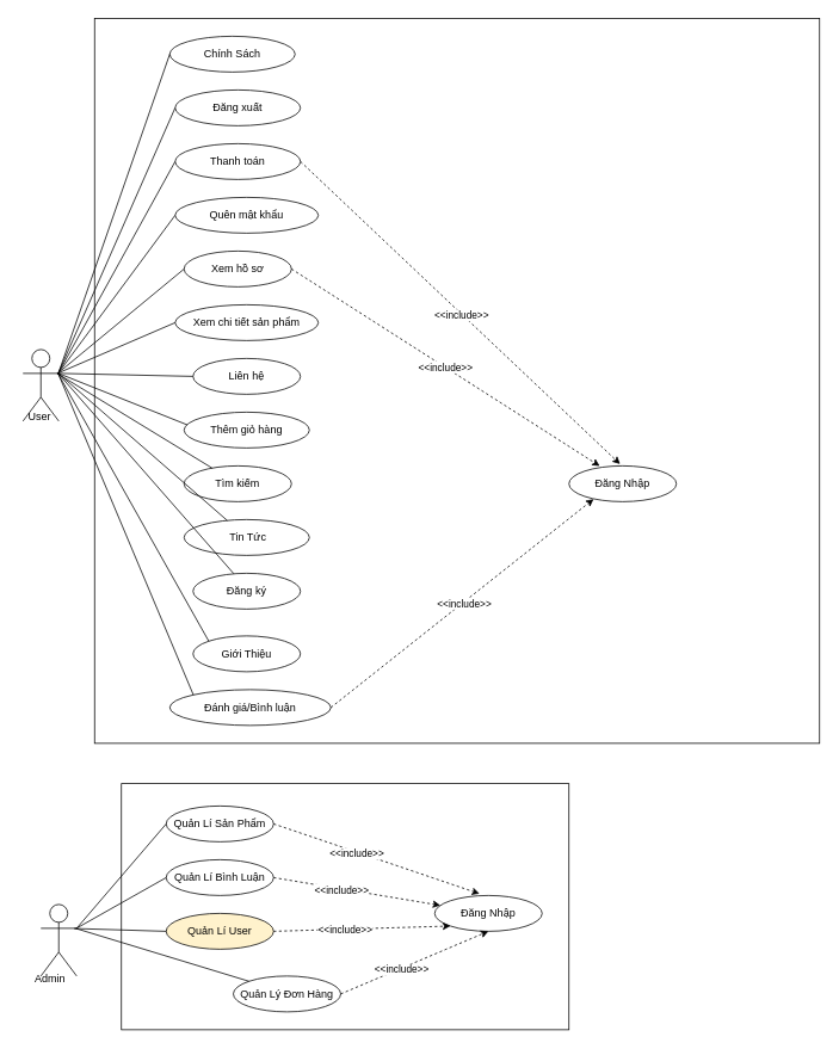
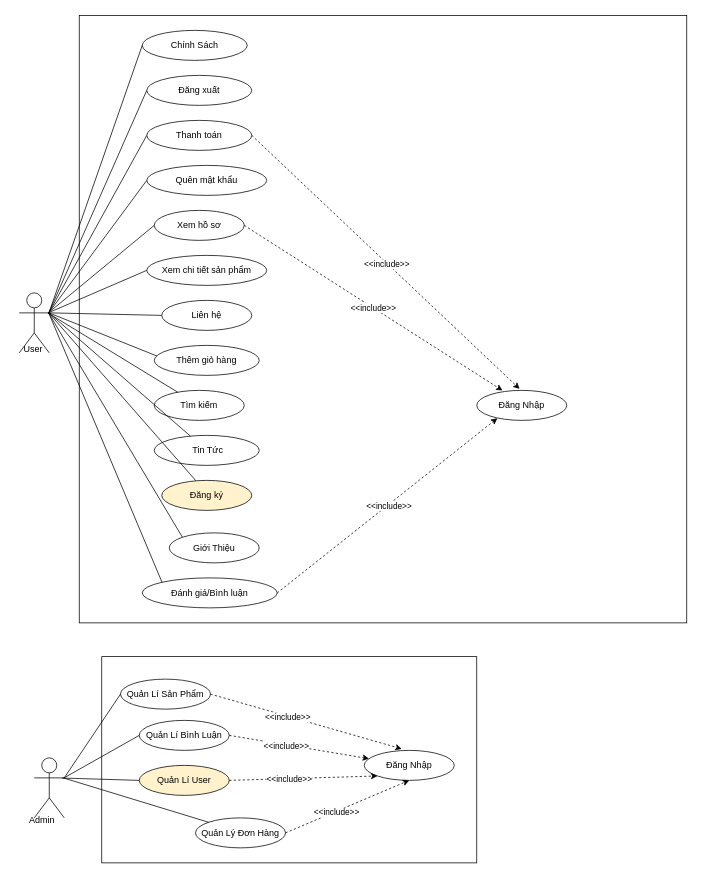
  <mxCell id="0" />
  <mxCell id="1" parent="0" />
  <mxCell id="2" value="" style="rounded=0;whiteSpace=wrap;html=1;" parent="1" vertex="1"><mxGeometry x="135" y="875" width="500" height="275" as="geometry" /></mxCell>
  <mxCell id="3" value="" style="whiteSpace=wrap;html=1;aspect=fixed;" parent="1" vertex="1"><mxGeometry x="105" y="20" width="810" height="810" as="geometry" /></mxCell>
  <mxCell id="4" value="" style="shape=umlActor;" parent="1" vertex="1"><mxGeometry x="25" y="390" width="40" height="80" as="geometry" /></mxCell>
  <mxCell id="5" value="Xem hồ sơ" style="ellipse;whiteSpace=wrap;" parent="1" vertex="1"><mxGeometry x="205" y="280" width="120" height="40" as="geometry" /></mxCell>
  <mxCell id="6" value="Xem chi tiết sản phẩm" style="ellipse;whiteSpace=wrap;" parent="1" vertex="1"><mxGeometry x="195" y="340" width="160" height="40" as="geometry" /></mxCell>
  <mxCell id="7" value="Liên hệ" style="ellipse;whiteSpace=wrap;" parent="1" vertex="1"><mxGeometry x="215" y="400" width="120" height="40" as="geometry" /></mxCell>
  <mxCell id="8" value="Thêm giỏ hàng" style="ellipse;whiteSpace=wrap;" parent="1" vertex="1"><mxGeometry x="205" y="460" width="140" height="40" as="geometry" /></mxCell>
  <mxCell id="9" value="Tìm kiếm" style="ellipse;whiteSpace=wrap;" parent="1" vertex="1"><mxGeometry x="205" y="520" width="120" height="40" as="geometry" /></mxCell>
  <mxCell id="10" value=" Tin Tức" style="ellipse;whiteSpace=wrap;" parent="1" vertex="1"><mxGeometry x="205" y="580" width="140" height="40" as="geometry" /></mxCell>
- <mxCell id="11" value="Đăng ký" style="ellipse;whiteSpace=wrap;" parent="1" vertex="1"><mxGeometry x="215" y="640" width="120" height="40" as="geometry" /></mxCell>
+ <mxCell id="11" value="Đăng ký" style="ellipse;whiteSpace=wrap;fillColor=#fff2cc;" parent="1" vertex="1"><mxGeometry x="215" y="640" width="120" height="40" as="geometry" /></mxCell>
  <mxCell id="12" value="Quên mật khẩu" style="ellipse;whiteSpace=wrap;" parent="1" vertex="1"><mxGeometry x="195" y="220" width="160" height="40" as="geometry" /></mxCell>
  <mxCell id="13" value="Đánh giá/Bình luận" style="ellipse;whiteSpace=wrap;" parent="1" vertex="1"><mxGeometry x="189" y="770" width="180" height="40" as="geometry" /></mxCell>
  <mxCell id="14" value="Thanh toán" style="ellipse;whiteSpace=wrap;" parent="1" vertex="1"><mxGeometry x="195" y="160" width="140" height="40" as="geometry" /></mxCell>
  <mxCell id="15" value="Đăng xuất" style="ellipse;whiteSpace=wrap;" parent="1" vertex="1"><mxGeometry x="195" y="100" width="140" height="40" as="geometry" /></mxCell>
  <mxCell id="16" value="Đăng Nhập" style="ellipse;whiteSpace=wrap;" parent="1" vertex="1"><mxGeometry x="635" y="520" width="120" height="40" as="geometry" /></mxCell>
  <mxCell id="17" value="&amp;lt;&amp;lt;include&amp;gt;&amp;gt;" style="endArrow=classic;dashed=1;html=1;rounded=0;entryX=0.286;entryY=0.004;entryDx=0;entryDy=0;exitX=1;exitY=0.5;exitDx=0;exitDy=0;entryPerimeter=0;endFill=1;" parent="1" source="5" target="16" edge="1"><mxGeometry x="-0.0" width="50" height="50" relative="1" as="geometry"><mxPoint x="355" y="510" as="sourcePoint" /><mxPoint x="405" y="460" as="targetPoint" /><mxPoint as="offset" /></mxGeometry></mxCell>
  <mxCell id="18" value="" style="endArrow=classic;dashed=1;html=1;rounded=0;exitX=1;exitY=0.5;exitDx=0;exitDy=0;entryX=0.229;entryY=0.928;entryDx=0;entryDy=0;entryPerimeter=0;endFill=1;" parent="1" source="13" target="16" edge="1"><mxGeometry width="50" height="50" relative="1" as="geometry"><mxPoint x="345" y="650" as="sourcePoint" /><mxPoint x="395" y="600" as="targetPoint" /></mxGeometry></mxCell>
  <mxCell id="19" value="&amp;lt;&amp;lt;include&amp;gt;&amp;gt;" style="edgeLabel;html=1;align=center;verticalAlign=middle;resizable=0;points=[];" parent="18" vertex="1" connectable="0"><mxGeometry x="0.01" y="-1" relative="1" as="geometry"><mxPoint as="offset" /></mxGeometry></mxCell>
  <mxCell id="20" value="" style="endArrow=none;html=1;rounded=0;entryX=0;entryY=0.5;entryDx=0;entryDy=0;exitX=0.97;exitY=0.332;exitDx=0;exitDy=0;exitPerimeter=0;" parent="1" target="6" edge="1" source="4"><mxGeometry width="50" height="50" relative="1" as="geometry"><mxPoint x="65" y="420" as="sourcePoint" /><mxPoint x="395" y="500" as="targetPoint" /></mxGeometry></mxCell>
  <mxCell id="21" value="" style="endArrow=none;html=1;rounded=0;entryX=0;entryY=0.5;entryDx=0;entryDy=0;exitX=0.969;exitY=0.333;exitDx=0;exitDy=0;exitPerimeter=0;" parent="1" target="5" edge="1" source="4"><mxGeometry width="50" height="50" relative="1" as="geometry"><mxPoint x="65" y="420" as="sourcePoint" /><mxPoint x="395" y="500" as="targetPoint" /></mxGeometry></mxCell>
  <mxCell id="22" value="" style="endArrow=none;html=1;rounded=0;entryX=0;entryY=0.5;entryDx=0;entryDy=0;exitX=0.982;exitY=0.333;exitDx=0;exitDy=0;exitPerimeter=0;" parent="1" target="7" edge="1" source="4"><mxGeometry width="50" height="50" relative="1" as="geometry"><mxPoint x="65" y="420" as="sourcePoint" /><mxPoint x="395" y="450" as="targetPoint" /></mxGeometry></mxCell>
  <mxCell id="23" value="" style="endArrow=none;html=1;rounded=0;entryX=0.026;entryY=0.355;entryDx=0;entryDy=0;entryPerimeter=0;exitX=0.98;exitY=0.331;exitDx=0;exitDy=0;exitPerimeter=0;" parent="1" target="8" edge="1" source="4"><mxGeometry width="50" height="50" relative="1" as="geometry"><mxPoint x="65" y="420" as="sourcePoint" /><mxPoint x="395" y="450" as="targetPoint" /></mxGeometry></mxCell>
  <mxCell id="24" value="" style="endArrow=none;html=1;rounded=0;exitX=0.952;exitY=0.333;exitDx=0;exitDy=0;exitPerimeter=0;" parent="1" target="9" edge="1" source="4"><mxGeometry width="50" height="50" relative="1" as="geometry"><mxPoint x="65" y="420" as="sourcePoint" /><mxPoint x="175" y="470" as="targetPoint" /></mxGeometry></mxCell>
  <mxCell id="25" value="" style="endArrow=none;html=1;rounded=0;entryX=0.982;entryY=0.33;entryDx=0;entryDy=0;entryPerimeter=0;" parent="1" source="10" edge="1" target="4"><mxGeometry width="50" height="50" relative="1" as="geometry"><mxPoint x="135" y="540" as="sourcePoint" /><mxPoint x="65" y="420" as="targetPoint" /></mxGeometry></mxCell>
  <mxCell id="26" value="" style="endArrow=none;html=1;rounded=0;exitX=0.379;exitY=0.011;exitDx=0;exitDy=0;exitPerimeter=0;entryX=0.983;entryY=0.333;entryDx=0;entryDy=0;entryPerimeter=0;" parent="1" source="11" edge="1" target="4"><mxGeometry width="50" height="50" relative="1" as="geometry"><mxPoint x="205" y="580" as="sourcePoint" /><mxPoint x="65" y="420" as="targetPoint" /></mxGeometry></mxCell>
  <mxCell id="27" value="" style="endArrow=none;html=1;rounded=0;entryX=0;entryY=0.5;entryDx=0;entryDy=0;exitX=0.985;exitY=0.331;exitDx=0;exitDy=0;exitPerimeter=0;" parent="1" target="12" edge="1" source="4"><mxGeometry width="50" height="50" relative="1" as="geometry"><mxPoint x="65" y="420" as="sourcePoint" /><mxPoint x="225" y="330" as="targetPoint" /></mxGeometry></mxCell>
  <mxCell id="28" value="" style="endArrow=none;html=1;rounded=0;entryX=0;entryY=0.5;entryDx=0;entryDy=0;exitX=0.983;exitY=0.334;exitDx=0;exitDy=0;exitPerimeter=0;" parent="1" target="14" edge="1" source="4"><mxGeometry width="50" height="50" relative="1" as="geometry"><mxPoint x="65" y="420" as="sourcePoint" /><mxPoint x="335" y="390" as="targetPoint" /></mxGeometry></mxCell>
  <mxCell id="29" value="" style="endArrow=none;html=1;rounded=0;entryX=0;entryY=0.5;entryDx=0;entryDy=0;exitX=0.987;exitY=0.329;exitDx=0;exitDy=0;exitPerimeter=0;" parent="1" target="15" edge="1" source="4"><mxGeometry width="50" height="50" relative="1" as="geometry"><mxPoint x="65" y="420" as="sourcePoint" /><mxPoint x="135" y="230" as="targetPoint" /></mxGeometry></mxCell>
  <mxCell id="30" value="" style="endArrow=none;html=1;rounded=0;exitX=0;exitY=0;exitDx=0;exitDy=0;entryX=0.982;entryY=0.333;entryDx=0;entryDy=0;entryPerimeter=0;" parent="1" source="13" edge="1" target="4"><mxGeometry width="50" height="50" relative="1" as="geometry"><mxPoint x="85" y="700" as="sourcePoint" /><mxPoint x="65" y="420" as="targetPoint" /></mxGeometry></mxCell>
  <mxCell id="31" value="" style="endArrow=classic;html=1;rounded=0;exitX=1;exitY=0.5;exitDx=0;exitDy=0;entryX=0.476;entryY=-0.049;entryDx=0;entryDy=0;entryPerimeter=0;dashed=1;endFill=1;" parent="1" source="14" target="16" edge="1"><mxGeometry width="50" height="50" relative="1" as="geometry"><mxPoint x="585" y="453" as="sourcePoint" /><mxPoint x="892" y="290" as="targetPoint" /></mxGeometry></mxCell>
  <mxCell id="32" value="&amp;lt;&amp;lt;include&amp;gt;&amp;gt;" style="edgeLabel;html=1;align=center;verticalAlign=middle;resizable=0;points=[];" parent="31" vertex="1" connectable="0"><mxGeometry x="0.01" y="-1" relative="1" as="geometry"><mxPoint as="offset" /></mxGeometry></mxCell>
  <mxCell id="33" value="" style="shape=umlActor;" parent="1" vertex="1"><mxGeometry x="45" y="1010" width="40" height="80" as="geometry" /></mxCell>
- <mxCell id="34" value="Quản Lí Sản Phẩm" style="ellipse;whiteSpace=wrap;" parent="1" vertex="1"><mxGeometry x="185" y="900" width="120" height="40" as="geometry" /></mxCell>
+ <mxCell id="34" value="Quản Lí Sản Phẩm" style="ellipse;whiteSpace=wrap;" parent="1" vertex="1"><mxGeometry x="160" y="905" width="120" height="40" as="geometry" /></mxCell>
  <mxCell id="35" value="Quản Lí Bình Luận" style="ellipse;whiteSpace=wrap;" parent="1" vertex="1"><mxGeometry x="185" y="960" width="120" height="40" as="geometry" /></mxCell>
  <mxCell id="36" value="Quản Lí User" style="ellipse;whiteSpace=wrap;fillColor=#fff2cc;" parent="1" vertex="1"><mxGeometry x="185" y="1020" width="120" height="40" as="geometry" /></mxCell>
  <mxCell id="37" value="Quản Lý Đơn Hàng" style="ellipse;whiteSpace=wrap;" parent="1" vertex="1"><mxGeometry x="260" y="1090" width="120" height="40" as="geometry" /></mxCell>
  <mxCell id="38" value="" style="endArrow=none;html=1;rounded=0;exitX=0;exitY=0;exitDx=0;exitDy=0;entryX=0.968;entryY=0.334;entryDx=0;entryDy=0;entryPerimeter=0;" parent="1" source="37" edge="1" target="33"><mxGeometry width="50" height="50" relative="1" as="geometry"><mxPoint x="281" y="1276" as="sourcePoint" /><mxPoint x="85" y="1040" as="targetPoint" /></mxGeometry></mxCell>
  <mxCell id="39" value="" style="endArrow=none;html=1;rounded=0;exitX=0;exitY=0.5;exitDx=0;exitDy=0;entryX=0.924;entryY=0.336;entryDx=0;entryDy=0;entryPerimeter=0;" parent="1" source="36" edge="1" target="33"><mxGeometry width="50" height="50" relative="1" as="geometry"><mxPoint x="311" y="1266" as="sourcePoint" /><mxPoint x="85" y="1040" as="targetPoint" /></mxGeometry></mxCell>
  <mxCell id="40" value="" style="endArrow=none;html=1;rounded=0;exitX=0;exitY=0.5;exitDx=0;exitDy=0;entryX=0.984;entryY=0.336;entryDx=0;entryDy=0;entryPerimeter=0;" parent="1" source="35" edge="1" target="33"><mxGeometry width="50" height="50" relative="1" as="geometry"><mxPoint x="311" y="1206" as="sourcePoint" /><mxPoint x="85" y="1040" as="targetPoint" /></mxGeometry></mxCell>
  <mxCell id="41" value="" style="endArrow=none;html=1;rounded=0;exitX=0;exitY=0.5;exitDx=0;exitDy=0;entryX=1;entryY=0.333;entryDx=0;entryDy=0;entryPerimeter=0;" parent="1" source="34" edge="1" target="33"><mxGeometry width="50" height="50" relative="1" as="geometry"><mxPoint x="281" y="1126" as="sourcePoint" /><mxPoint x="85" y="1040" as="targetPoint" /></mxGeometry></mxCell>
  <mxCell id="42" value="Đăng Nhập" style="ellipse;whiteSpace=wrap;" parent="1" vertex="1"><mxGeometry x="485" y="1000" width="120" height="40" as="geometry" /></mxCell>
  <mxCell id="43" value="" style="endArrow=classic;dashed=1;html=1;rounded=0;entryX=0.417;entryY=-0.05;entryDx=0;entryDy=0;exitX=1;exitY=0.5;exitDx=0;exitDy=0;endFill=1;entryPerimeter=0;" parent="1" source="34" target="42" edge="1"><mxGeometry width="50" height="50" relative="1" as="geometry"><mxPoint x="305" y="1030" as="sourcePoint" /><mxPoint x="355" y="980" as="targetPoint" /></mxGeometry></mxCell>
  <mxCell id="44" value="&amp;lt;&amp;lt;include&amp;gt;&amp;gt;" style="edgeLabel;html=1;align=center;verticalAlign=middle;resizable=0;points=[];" parent="43" vertex="1" connectable="0"><mxGeometry x="-0.198" y="-1" relative="1" as="geometry"><mxPoint x="1" as="offset" /></mxGeometry></mxCell>
  <mxCell id="45" value="" style="endArrow=classic;dashed=1;html=1;rounded=0;exitX=1;exitY=0.5;exitDx=0;exitDy=0;endFill=1;" parent="1" source="35" target="42" edge="1"><mxGeometry width="50" height="50" relative="1" as="geometry"><mxPoint x="405" y="1150" as="sourcePoint" /><mxPoint x="603" y="1236" as="targetPoint" /></mxGeometry></mxCell>
  <mxCell id="46" value="&amp;lt;&amp;lt;include&amp;gt;&amp;gt;" style="edgeLabel;html=1;align=center;verticalAlign=middle;resizable=0;points=[];" parent="45" vertex="1" connectable="0"><mxGeometry x="-0.198" y="-1" relative="1" as="geometry"><mxPoint x="1" as="offset" /></mxGeometry></mxCell>
  <mxCell id="47" value="" style="endArrow=classic;dashed=1;html=1;rounded=0;entryX=0;entryY=1;entryDx=0;entryDy=0;exitX=1;exitY=0.5;exitDx=0;exitDy=0;endFill=1;" parent="1" source="36" target="42" edge="1"><mxGeometry width="50" height="50" relative="1" as="geometry"><mxPoint x="365" y="1070" as="sourcePoint" /><mxPoint x="563" y="1156" as="targetPoint" /></mxGeometry></mxCell>
  <mxCell id="48" value="&amp;lt;&amp;lt;include&amp;gt;&amp;gt;" style="edgeLabel;html=1;align=center;verticalAlign=middle;resizable=0;points=[];" parent="47" vertex="1" connectable="0"><mxGeometry x="-0.198" y="-1" relative="1" as="geometry"><mxPoint x="1" as="offset" /></mxGeometry></mxCell>
  <mxCell id="49" value="" style="endArrow=classic;dashed=1;html=1;rounded=0;entryX=0.5;entryY=1;entryDx=0;entryDy=0;exitX=1;exitY=0.5;exitDx=0;exitDy=0;endFill=1;" parent="1" source="37" target="42" edge="1"><mxGeometry width="50" height="50" relative="1" as="geometry"><mxPoint x="395" y="1140" as="sourcePoint" /><mxPoint x="593" y="1226" as="targetPoint" /></mxGeometry></mxCell>
  <mxCell id="50" value="&amp;lt;&amp;lt;include&amp;gt;&amp;gt;" style="edgeLabel;html=1;align=center;verticalAlign=middle;resizable=0;points=[];" parent="49" vertex="1" connectable="0"><mxGeometry x="-0.198" y="-1" relative="1" as="geometry"><mxPoint x="1" as="offset" /></mxGeometry></mxCell>
- <mxCell id="51" value="Giới Thiệu" style="ellipse;whiteSpace=wrap;" parent="1" vertex="1"><mxGeometry x="215" y="710" width="120" height="40" as="geometry" /></mxCell>
+ <mxCell id="51" value="Giới Thiệu" style="ellipse;whiteSpace=wrap;" parent="1" vertex="1"><mxGeometry x="225" y="710" width="120" height="40" as="geometry" /></mxCell>
  <mxCell id="52" value="" style="endArrow=none;html=1;rounded=0;exitX=0;exitY=0;exitDx=0;exitDy=0;entryX=0.978;entryY=0.335;entryDx=0;entryDy=0;entryPerimeter=0;" parent="1" source="51" edge="1" target="4"><mxGeometry width="50" height="50" relative="1" as="geometry"><mxPoint x="440" y="810" as="sourcePoint" /><mxPoint x="65" y="420" as="targetPoint" /></mxGeometry></mxCell>
  <mxCell id="53" value="Chính Sách" style="ellipse;whiteSpace=wrap;" parent="1" vertex="1"><mxGeometry x="189" y="40" width="140" height="40" as="geometry" /></mxCell>
  <mxCell id="54" value="" style="endArrow=none;html=1;rounded=0;exitX=0;exitY=0.5;exitDx=0;exitDy=0;entryX=0.989;entryY=0.333;entryDx=0;entryDy=0;entryPerimeter=0;" parent="1" source="53" edge="1" target="4"><mxGeometry width="50" height="50" relative="1" as="geometry"><mxPoint x="660" y="240" as="sourcePoint" /><mxPoint x="65" y="420" as="targetPoint" /></mxGeometry></mxCell>
  <mxCell id="55" value="User&amp;nbsp;" style="text;html=1;align=center;verticalAlign=middle;resizable=0;points=[];autosize=1;strokeColor=none;fillColor=none;" parent="1" vertex="1"><mxGeometry x="20" y="450" width="50" height="30" as="geometry" /></mxCell>
  <mxCell id="56" value="Admin" style="text;html=1;align=center;verticalAlign=middle;resizable=0;points=[];autosize=1;strokeColor=none;fillColor=none;" parent="1" vertex="1"><mxGeometry x="25" y="1078" width="60" height="30" as="geometry" /></mxCell>
